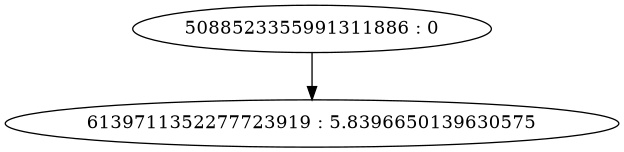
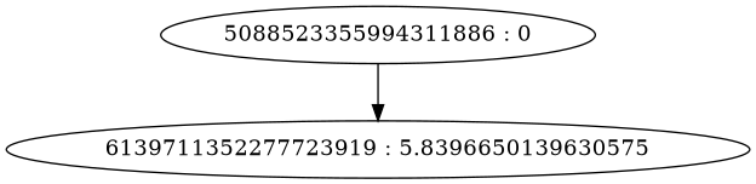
  digraph {
-   n1 [label="5088523355991311886 : 0"]
+   n1 [label="5088523355994311886 : 0"]
    n2 [label="6139711352277723919 : 5.8396650139630575"]
    n1 -> n2
  }
